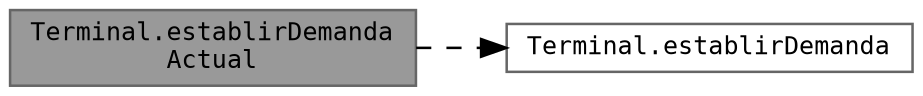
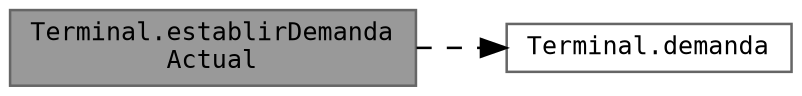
  digraph {
    rankdir=LR
    fontname="DejaVu Sans Mono"
    node [fontname="DejaVu Sans Mono" fontsize=10 shape=box style=filled]
    n1 [color=gray40 fillcolor=grey60 fontcolor=black height=0.2 label="Terminal.establirDemanda\lActual" width=0.4]
-   n2 [color=grey40 fillcolor=white height=0.2 label="Terminal.establirDemanda" width=0.4]
+   n2 [color=grey40 fillcolor=white height=0.2 label="Terminal.demanda" width=0.4]
    n1 -> n2 [color=black fontname="DejaVu Sans Mono" fontsize=10 labelfontname=Helvetica labelfontsize=10 style=dashed]
  }
